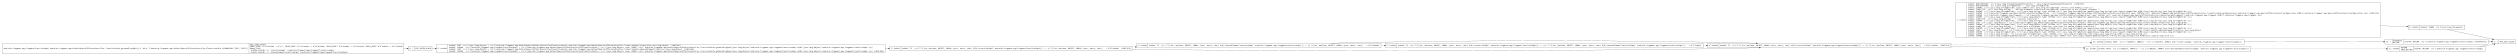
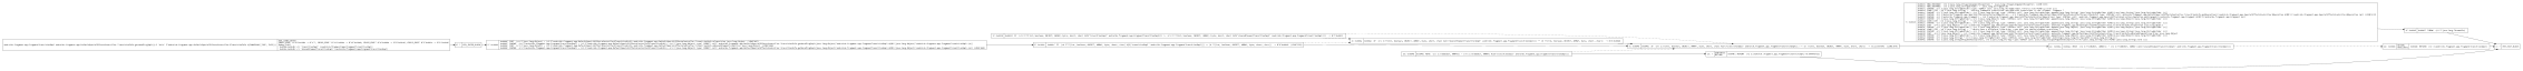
  digraph {
    fontname="Source Code Pro"
    rankdir=LR
    node [fontname="Source Code Pro" shape=record]
    edge [fontname="Source Code Pro"]
    n1 [label="{0\:\ ?|MTH_ENTER_BLOCK\l}"]
    n2 [label="{2\:\ 0x0000|0x0000: IGET  (r0 I:java.lang.Object) = (r5 I:androidx.fragment.app.DefaultSpecialEffectsController$TransitionInfo) androidx.fragment.app.DefaultSpecialEffectsController.TransitionInfo.mTransition java.lang.Object  (LINE:867)\l0x0002: INVOKE  (r0 I:androidx.fragment.app.FragmentTransitionImpl) = (r5 I:androidx.fragment.app.DefaultSpecialEffectsController$TransitionInfo), (r0 I:java.lang.Object) type: DIRECT call: androidx.fragment.app.DefaultSpecialEffectsController.TransitionInfo.getHandlingImpl(java.lang.Object):androidx.fragment.app.FragmentTransitionImpl A[MD:(java.lang.Object):androidx.fragment.app.FragmentTransitionImpl (m)]\l0x0006: IGET  (r1 I:java.lang.Object) = (r5 I:androidx.fragment.app.DefaultSpecialEffectsController$TransitionInfo) androidx.fragment.app.DefaultSpecialEffectsController.TransitionInfo.mSharedElementTransition java.lang.Object  (LINE:868)\l0x0008: INVOKE  (r1 I:androidx.fragment.app.FragmentTransitionImpl) = (r5 I:androidx.fragment.app.DefaultSpecialEffectsController$TransitionInfo), (r1 I:java.lang.Object) type: DIRECT call: androidx.fragment.app.DefaultSpecialEffectsController.TransitionInfo.getHandlingImpl(java.lang.Object):androidx.fragment.app.FragmentTransitionImpl A[MD:(java.lang.Object):androidx.fragment.app.FragmentTransitionImpl (m)] (LINE:869)\l}"]
    n3 [label="{3\:\ 0x000c|0x000c: IF  (r0 I:??[int, boolean, OBJECT, ARRAY, byte, short, char] A[D('transitionImpl' androidx.fragment.app.FragmentTransitionImpl)]) == (0 ??[int, boolean, OBJECT, ARRAY, byte, short, char])  \-\> B:9:0x0046  (LINE:870)\l}"]
    n4 [label="{4\:\ 0x000e|0x000e: IF  (r1 I:??[int, boolean, OBJECT, ARRAY, byte, short, char] A[D('sharedElementTransitionImpl' androidx.fragment.app.FragmentTransitionImpl)]) == (0 ??[int, boolean, OBJECT, ARRAY, byte, short, char])  \-\> B:9:0x0046 \l}"]
    n5 [label="{9\:\ 0x0046|0x0046: IF  (r0 I:??[int, boolean, OBJECT, ARRAY, byte, short, char] A[D('transitionImpl' androidx.fragment.app.FragmentTransitionImpl)]) == (0 ??[int, boolean, OBJECT, ARRAY, byte, short, char])  \-\> B:11:0x004a  (LINE:879)\l}"]
    n6 [label="{5\:\ 0x0010|0x0010: IF  (r0 I:??[int, boolean, OBJECT, ARRAY, byte, short, char] A[D('transitionImpl' androidx.fragment.app.FragmentTransitionImpl)]) != (r1 I:??[int, boolean, OBJECT, ARRAY, byte, short, char] A[D('sharedElementTransitionImpl' androidx.fragment.app.FragmentTransitionImpl)])  \-\> B:7:0x0013 \l}"]
    n7 [label="{10\:\ 0x0048|0x0048: MOVE  (r2 I:??[OBJECT, ARRAY]) = (r0 I:??[OBJECT, ARRAY] A[D('transitionImpl' androidx.fragment.app.FragmentTransitionImpl)]) \l}"]
    n8 [label="{11\:\ 0x004a|0x004a: MOVE  (r2 I:??[OBJECT, ARRAY]) = (r1 I:??[OBJECT, ARRAY] A[D('sharedElementTransitionImpl' androidx.fragment.app.FragmentTransitionImpl)]) \l}"]
    n9 [label="{7\:\ 0x0013|0x0013: NEW_INSTANCE  (r2 I:java.lang.IllegalArgumentException) =  java.lang.IllegalArgumentException  (LINE:872)\l0x0015: NEW_INSTANCE  (r3 I:java.lang.StringBuilder) =  java.lang.StringBuilder \l0x0017: INVOKE  (r3 I:java.lang.StringBuilder) type: DIRECT call: java.lang.StringBuilder.\<init\>():void A[MD:():void (c)]\l0x001a: CONST_STR  (r4 I:java.lang.String) =  \"Mixing framework transitions and AndroidX transitions is not allowed. Fragment \" \l0x001c: INVOKE  (r3 I:java.lang.StringBuilder), (r4 I:java.lang.String) type: VIRTUAL call: java.lang.StringBuilder.append(java.lang.String):java.lang.StringBuilder A[MD:(java.lang.String):java.lang.StringBuilder (c)]\l0x001f: INVOKE  (r4 I:androidx.fragment.app.SpecialEffectsController$Operation) = (r5 I:androidx.fragment.app.DefaultSpecialEffectsController$TransitionInfo) type: VIRTUAL call: androidx.fragment.app.DefaultSpecialEffectsController.TransitionInfo.getOperation():androidx.fragment.app.SpecialEffectsController$Operation A[MD:():androidx.fragment.app.SpecialEffectsController$Operation (m)] (LINE:874)\l0x0023: INVOKE  (r4 I:androidx.fragment.app.Fragment) = (r4 I:androidx.fragment.app.SpecialEffectsController$Operation) type: VIRTUAL call: androidx.fragment.app.SpecialEffectsController.Operation.getFragment():androidx.fragment.app.Fragment A[MD:():androidx.fragment.app.Fragment (m)]\l0x0027: INVOKE  (r3 I:java.lang.StringBuilder), (r4 I:java.lang.Object) type: VIRTUAL call: java.lang.StringBuilder.append(java.lang.Object):java.lang.StringBuilder A[MD:(java.lang.Object):java.lang.StringBuilder (c)]\l0x002a: CONST_STR  (r4 I:java.lang.String) =  \" returned Transition \" \l0x002c: INVOKE  (r3 I:java.lang.StringBuilder), (r4 I:java.lang.String) type: VIRTUAL call: java.lang.StringBuilder.append(java.lang.String):java.lang.StringBuilder A[MD:(java.lang.String):java.lang.StringBuilder (c)]\l0x002f: IGET  (r4 I:java.lang.Object) = (r5 I:androidx.fragment.app.DefaultSpecialEffectsController$TransitionInfo) androidx.fragment.app.DefaultSpecialEffectsController.TransitionInfo.mTransition java.lang.Object \l0x0031: INVOKE  (r3 I:java.lang.StringBuilder), (r4 I:java.lang.Object) type: VIRTUAL call: java.lang.StringBuilder.append(java.lang.Object):java.lang.StringBuilder A[MD:(java.lang.Object):java.lang.StringBuilder (c)]\l0x0034: CONST_STR  (r4 I:java.lang.String) =  \" which uses a different Transition  type than its shared element transition \" \l0x0036: INVOKE  (r3 I:java.lang.StringBuilder), (r4 I:java.lang.String) type: VIRTUAL call: java.lang.StringBuilder.append(java.lang.String):java.lang.StringBuilder A[MD:(java.lang.String):java.lang.StringBuilder (c)]\l0x0039: IGET  (r4 I:java.lang.Object) = (r5 I:androidx.fragment.app.DefaultSpecialEffectsController$TransitionInfo) androidx.fragment.app.DefaultSpecialEffectsController.TransitionInfo.mSharedElementTransition java.lang.Object \l0x003b: INVOKE  (r3 I:java.lang.StringBuilder), (r4 I:java.lang.Object) type: VIRTUAL call: java.lang.StringBuilder.append(java.lang.Object):java.lang.StringBuilder A[MD:(java.lang.Object):java.lang.StringBuilder (c)]\l0x003e: INVOKE  (r3 I:java.lang.String) = (r3 I:java.lang.StringBuilder) type: VIRTUAL call: java.lang.StringBuilder.toString():java.lang.String A[MD:():java.lang.String (c)]\l0x0042: INVOKE  (r2 I:java.lang.IllegalArgumentException), (r3 I:java.lang.String) type: DIRECT call: java.lang.IllegalArgumentException.\<init\>(java.lang.String):void A[MD:(java.lang.String):void (c)]\l}"]
    n10 [label="{8\:\ 0x0045|0x0045: THROW  (r2 I:java.lang.Throwable) \l}"]
    n11 [label="{1\:\ ?|MTH_EXIT_BLOCK\l}"]
    n12 [label="{13\:\ ?|SYNTHETIC\lRETURN\l|0x004b: RETURN  (r2 I:androidx.fragment.app.FragmentTransitionImpl) A[SYNTHETIC]\l}"]
-   n13 [label="{12\:\ 0x004b|RETURN\lORIG_RETURN\l|0x004b: RETURN  (r2 I:androidx.fragment.app.FragmentTransitionImpl) \l}"]
+   n13 [label="{12\:\ 0x004b|RETURN\lORIG_ORIG\l|0x004b: RETURN  (r2 I:androidx.fragment.app.FragmentTransitionImpl) \l}"]
    n14 [label="{androidx.fragment.app.FragmentTransitionImpl androidx.fragment.app.DefaultSpecialEffectsController.TransitionInfo.getHandlingImpl((r5 'this' I:androidx.fragment.app.DefaultSpecialEffectsController$TransitionInfo A[IMMUTABLE_TYPE, THIS]))  | USE_LINES_HINTS\lCROSS_EDGE: B:12:0x004b \-\> B:1:?, CROSS_EDGE: B:11:0x004a \-\> B:12:0x004b, CROSS_EDGE: B:4:0x000e \-\> B:9:0x0046, CROSS_EDGE: B:3:0x000c \-\> B:9:0x0046\lDebug Info:\l  0x0006\-0x004b: r0 'transitionImpl' Landroidx\/fragment\/app\/FragmentTransitionImpl;\l  0x000c\-0x004b: r1 'sharedElementTransitionImpl' Landroidx\/fragment\/app\/FragmentTransitionImpl;\l}"]
    n1 -> n2
    n2 -> n3
    n3 -> n4 [style=dashed]
    n3 -> n5
    n4 -> n5
-   n4 -> n6 [style=dashed]
-   n5 -> n7 [style=dashed]
+   n6 -> n4 [style=dashed]
+   n7 -> n5 [style=dashed]
    n5 -> n8
    n6 -> n5 [style=dashed]
    n7 -> n12
    n8 -> n13 [style=dashed]
    n9 -> n10
    n10 -> n11
    n12 -> n11
    n13 -> n11
    n14 -> n1
  }
